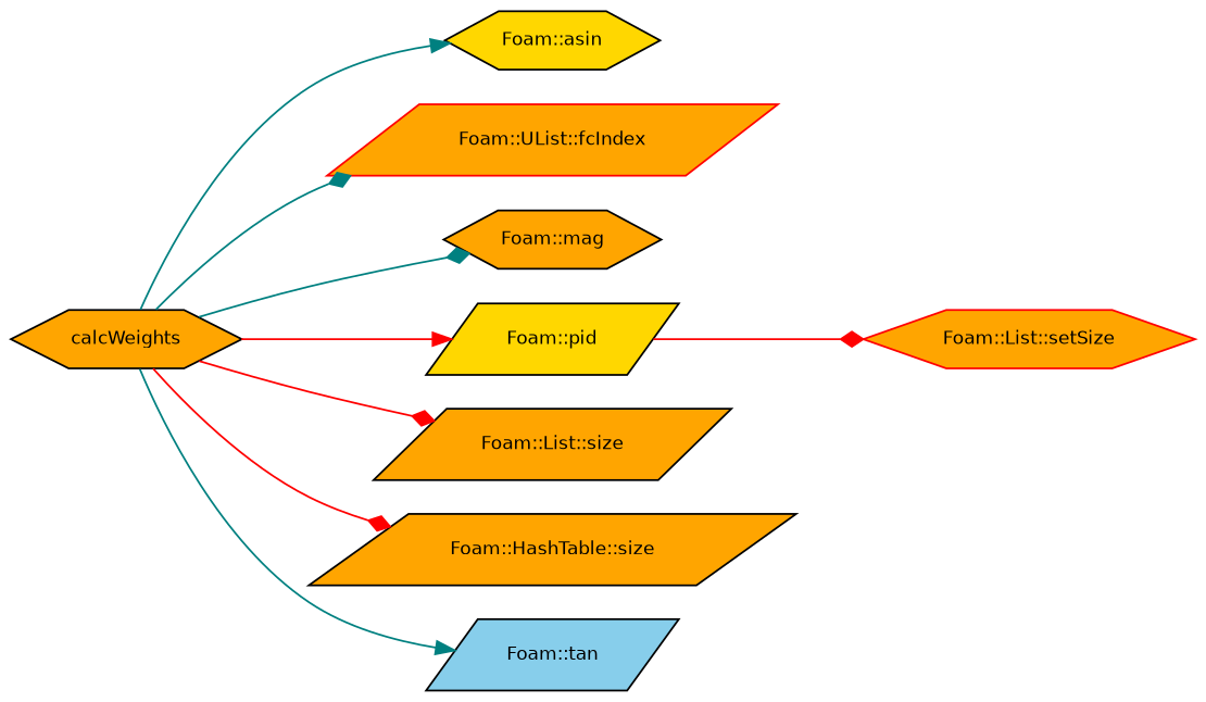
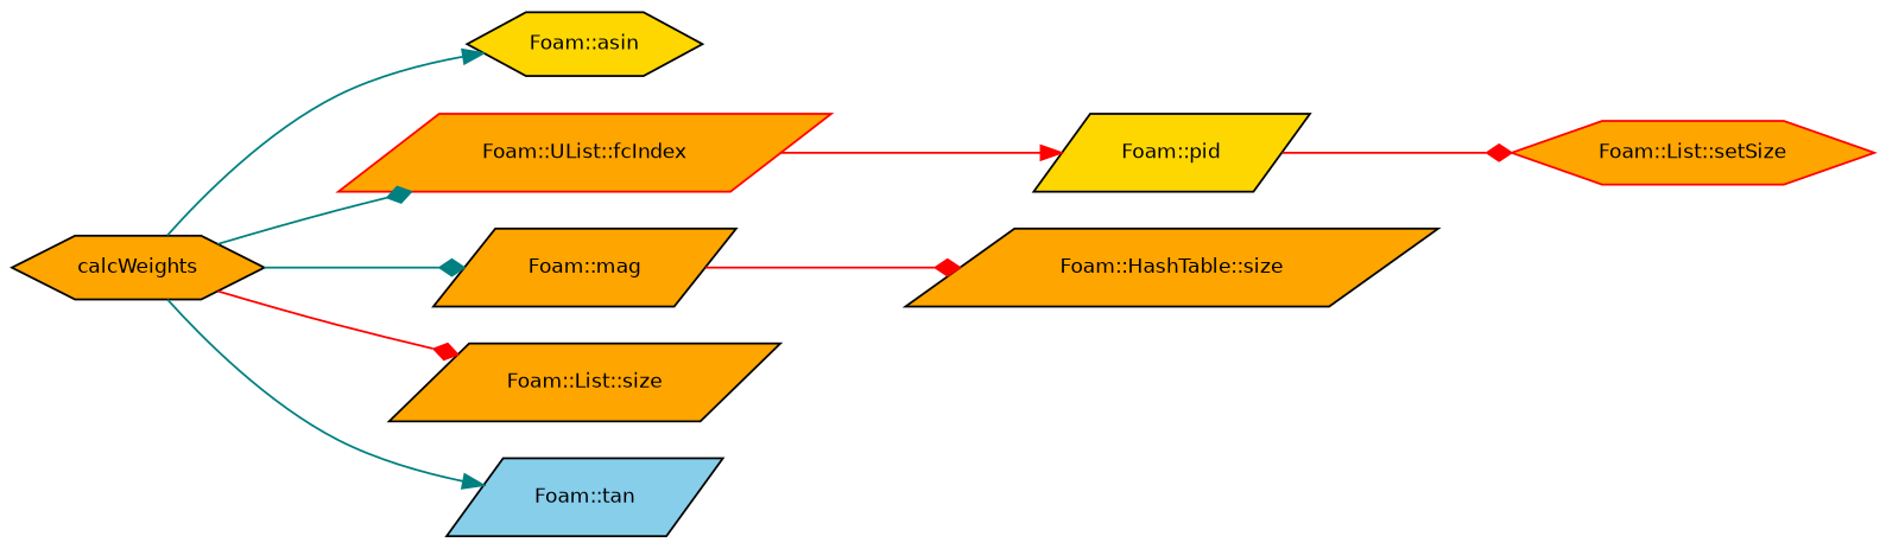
  digraph {
    rankdir=LR
    node [color=black fillcolor=orange fontname=Helvetica fontsize=10 shape=parallelogram style=filled]
    edge [arrowhead=diamond color=teal fontname=Helvetica fontsize=10 labelfontname=Helvetica labelfontsize=10 style=solid]
    n1 [fontcolor=black height=0.2 label=calcWeights shape=hexagon width=0.4]
    n2 [fillcolor=gold height=0.2 label="Foam::asin" shape=hexagon width=0.4]
    n3 [color=red height=0.2 label="Foam::UList::fcIndex" width=0.4]
-   n4 [height=0.2 label="Foam::mag" shape=hexagon width=0.4]
+   n4 [height=0.2 label="Foam::mag" width=0.4]
    n5 [fillcolor=gold height=0.2 label="Foam::pid" width=0.4]
    n6 [height=0.2 label="Foam::List::size" width=0.4]
    n7 [height=0.2 label="Foam::HashTable::size" width=0.4]
    n8 [fillcolor=skyblue height=0.2 label="Foam::tan" width=0.4]
    n9 [color=red height=0.2 label="Foam::List::setSize" shape=hexagon width=0.4]
    n1 -> n2 [arrowhead=normal]
    n1 -> n3
    n1 -> n4
-   n1 -> n5 [arrowhead=normal color=red]
+   n3 -> n5 [arrowhead=normal color=red]
    n1 -> n6 [color=red]
-   n1 -> n7 [color=red]
+   n4 -> n7 [color=red]
    n1 -> n8 [arrowhead=normal]
    n5 -> n9 [color=red]
  }
